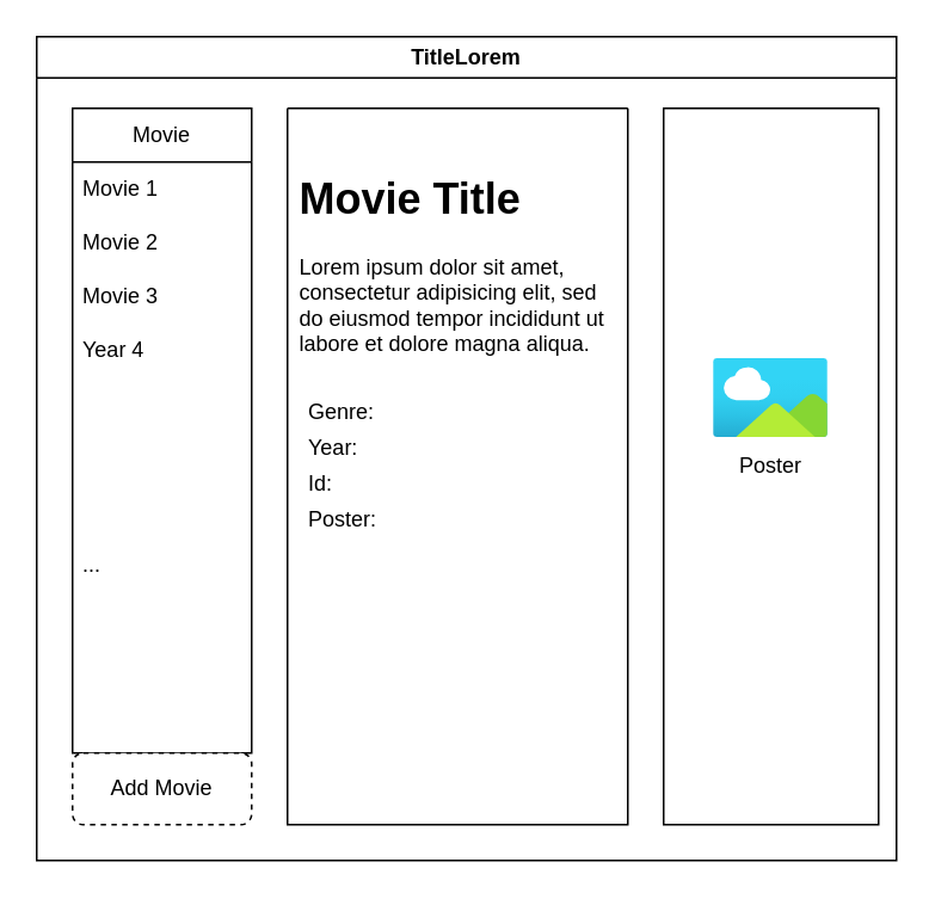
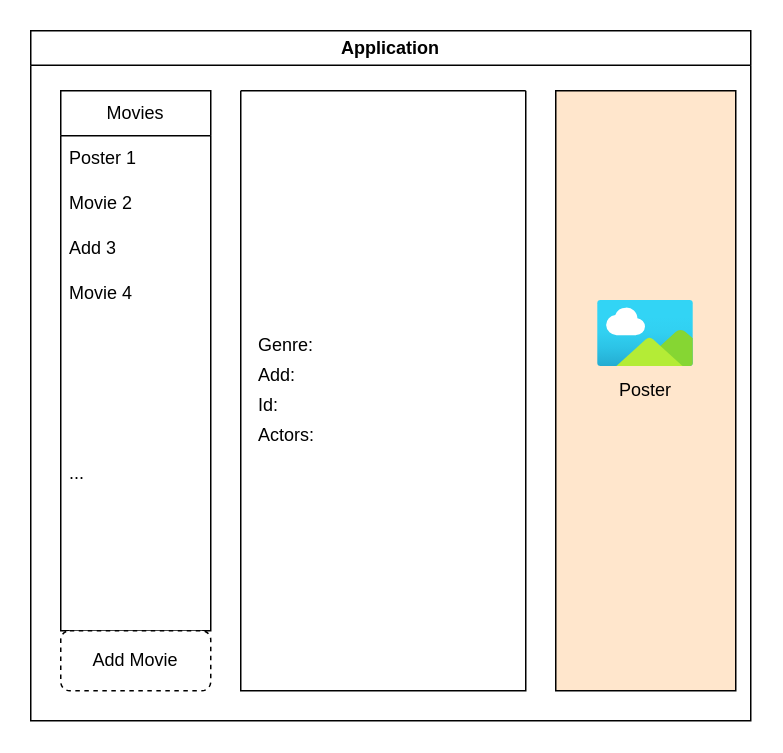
  <mxCell id="0" />
  <mxCell id="1" parent="0" />
- <mxCell id="2" value="TitleLorem" style="swimlane;whiteSpace=wrap;html=1;" parent="1" vertex="1"><mxGeometry x="20" y="20" width="480" height="460" as="geometry" /></mxCell>
- <mxCell id="3" value="Movie" style="swimlane;fontStyle=0;childLayout=stackLayout;horizontal=1;startSize=30;horizontalStack=0;resizeParent=1;resizeParentMax=0;resizeLast=0;collapsible=1;marginBottom=0;whiteSpace=wrap;html=1;" parent="2" vertex="1"><mxGeometry x="20" y="40" width="100" height="360" as="geometry" /></mxCell>
- <mxCell id="4" value="Movie 1" style="text;strokeColor=none;fillColor=none;align=left;verticalAlign=middle;spacingLeft=4;spacingRight=4;overflow=hidden;points=[[0,0.5],[1,0.5]];portConstraint=eastwest;rotatable=0;whiteSpace=wrap;html=1;" parent="3" vertex="1"><mxGeometry y="30" width="100" height="30" as="geometry" /></mxCell>
+ <mxCell id="2" value="Application" style="swimlane;whiteSpace=wrap;html=1;" parent="1" vertex="1"><mxGeometry x="20" y="20" width="480" height="460" as="geometry" /></mxCell>
+ <mxCell id="3" value="Movies" style="swimlane;fontStyle=0;childLayout=stackLayout;horizontal=1;startSize=30;horizontalStack=0;resizeParent=1;resizeParentMax=0;resizeLast=0;collapsible=1;marginBottom=0;whiteSpace=wrap;html=1;" parent="2" vertex="1"><mxGeometry x="20" y="40" width="100" height="360" as="geometry" /></mxCell>
+ <mxCell id="4" value="Poster 1" style="text;strokeColor=none;fillColor=none;align=left;verticalAlign=middle;spacingLeft=4;spacingRight=4;overflow=hidden;points=[[0,0.5],[1,0.5]];portConstraint=eastwest;rotatable=0;whiteSpace=wrap;html=1;" parent="3" vertex="1"><mxGeometry y="30" width="100" height="30" as="geometry" /></mxCell>
  <mxCell id="5" value="Movie 2" style="text;strokeColor=none;fillColor=none;align=left;verticalAlign=middle;spacingLeft=4;spacingRight=4;overflow=hidden;points=[[0,0.5],[1,0.5]];portConstraint=eastwest;rotatable=0;whiteSpace=wrap;html=1;" parent="3" vertex="1"><mxGeometry y="60" width="100" height="30" as="geometry" /></mxCell>
- <mxCell id="6" value="Movie 3" style="text;strokeColor=none;fillColor=none;align=left;verticalAlign=middle;spacingLeft=4;spacingRight=4;overflow=hidden;points=[[0,0.5],[1,0.5]];portConstraint=eastwest;rotatable=0;whiteSpace=wrap;html=1;" parent="3" vertex="1"><mxGeometry y="90" width="100" height="30" as="geometry" /></mxCell>
- <mxCell id="7" value="Year 4" style="text;strokeColor=none;fillColor=none;align=left;verticalAlign=middle;spacingLeft=4;spacingRight=4;overflow=hidden;points=[[0,0.5],[1,0.5]];portConstraint=eastwest;rotatable=0;whiteSpace=wrap;html=1;" parent="3" vertex="1"><mxGeometry y="120" width="100" height="30" as="geometry" /></mxCell>
+ <mxCell id="6" value="Add 3" style="text;strokeColor=none;fillColor=none;align=left;verticalAlign=middle;spacingLeft=4;spacingRight=4;overflow=hidden;points=[[0,0.5],[1,0.5]];portConstraint=eastwest;rotatable=0;whiteSpace=wrap;html=1;" parent="3" vertex="1"><mxGeometry y="90" width="100" height="30" as="geometry" /></mxCell>
+ <mxCell id="7" value="Movie 4" style="text;strokeColor=none;fillColor=none;align=left;verticalAlign=middle;spacingLeft=4;spacingRight=4;overflow=hidden;points=[[0,0.5],[1,0.5]];portConstraint=eastwest;rotatable=0;whiteSpace=wrap;html=1;" parent="3" vertex="1"><mxGeometry y="120" width="100" height="30" as="geometry" /></mxCell>
  <mxCell id="8" value="..." style="text;strokeColor=none;fillColor=none;align=left;verticalAlign=middle;spacingLeft=4;spacingRight=4;overflow=hidden;points=[[0,0.5],[1,0.5]];portConstraint=eastwest;rotatable=0;whiteSpace=wrap;html=1;" parent="3" vertex="1"><mxGeometry y="150" width="100" height="210" as="geometry" /></mxCell>
  <mxCell id="9" value="" style="swimlane;startSize=0;" parent="2" vertex="1"><mxGeometry x="140" y="40" width="190" height="400" as="geometry" /></mxCell>
- <mxCell id="10" value="&lt;h1 style=&quot;margin-top: 0px;&quot;&gt;Movie Title&lt;/h1&gt;&lt;p&gt;Lorem ipsum dolor sit amet, consectetur adipisicing elit, sed do eiusmod tempor incididunt ut labore et dolore magna aliqua.&lt;/p&gt;" style="text;html=1;whiteSpace=wrap;overflow=hidden;rounded=0;" parent="9" vertex="1"><mxGeometry x="5" y="30" width="180" height="120" as="geometry" /></mxCell>
  <mxCell id="11" value="" style="shape=table;startSize=0;container=1;collapsible=0;childLayout=tableLayout;fontSize=11;fillColor=none;strokeColor=none;" parent="9" vertex="1"><mxGeometry x="5" y="160" width="60" height="80" as="geometry" /></mxCell>
  <mxCell id="12" value="" style="shape=tableRow;horizontal=0;startSize=0;swimlaneHead=0;swimlaneBody=0;strokeColor=inherit;top=0;left=0;bottom=0;right=0;collapsible=0;dropTarget=0;fillColor=none;points=[[0,0.5],[1,0.5]];portConstraint=eastwest;fontSize=16;" parent="11" vertex="1"><mxGeometry width="60" height="20" as="geometry" /></mxCell>
  <mxCell id="13" value="Genre:" style="shape=partialRectangle;html=1;whiteSpace=wrap;connectable=0;strokeColor=inherit;overflow=hidden;fillColor=none;top=0;left=0;bottom=0;right=0;pointerEvents=1;fontSize=12;align=left;spacingLeft=5;" parent="12" vertex="1"><mxGeometry width="60" height="20" as="geometry"><mxRectangle width="60" height="20" as="alternateBounds" /></mxGeometry></mxCell>
  <mxCell id="14" value="" style="shape=tableRow;horizontal=0;startSize=0;swimlaneHead=0;swimlaneBody=0;strokeColor=inherit;top=0;left=0;bottom=0;right=0;collapsible=0;dropTarget=0;fillColor=none;points=[[0,0.5],[1,0.5]];portConstraint=eastwest;fontSize=16;" parent="11" vertex="1"><mxGeometry y="20" width="60" height="20" as="geometry" /></mxCell>
- <mxCell id="15" value="Year:&lt;span style=&quot;white-space: pre;&quot;&gt;&#09;&lt;/span&gt;" style="shape=partialRectangle;html=1;whiteSpace=wrap;connectable=0;strokeColor=inherit;overflow=hidden;fillColor=none;top=0;left=0;bottom=0;right=0;pointerEvents=1;fontSize=12;align=left;spacingLeft=5;" parent="14" vertex="1"><mxGeometry width="60" height="20" as="geometry"><mxRectangle width="60" height="20" as="alternateBounds" /></mxGeometry></mxCell>
+ <mxCell id="15" value="Add:&lt;span style=&quot;white-space: pre;&quot;&gt;&#09;&lt;/span&gt;" style="shape=partialRectangle;html=1;whiteSpace=wrap;connectable=0;strokeColor=inherit;overflow=hidden;fillColor=none;top=0;left=0;bottom=0;right=0;pointerEvents=1;fontSize=12;align=left;spacingLeft=5;" parent="14" vertex="1"><mxGeometry width="60" height="20" as="geometry"><mxRectangle width="60" height="20" as="alternateBounds" /></mxGeometry></mxCell>
  <mxCell id="16" value="" style="shape=tableRow;horizontal=0;startSize=0;swimlaneHead=0;swimlaneBody=0;strokeColor=inherit;top=0;left=0;bottom=0;right=0;collapsible=0;dropTarget=0;fillColor=none;points=[[0,0.5],[1,0.5]];portConstraint=eastwest;fontSize=16;" parent="11" vertex="1"><mxGeometry y="40" width="60" height="20" as="geometry" /></mxCell>
  <mxCell id="17" value="Id:" style="shape=partialRectangle;html=1;whiteSpace=wrap;connectable=0;strokeColor=inherit;overflow=hidden;fillColor=none;top=0;left=0;bottom=0;right=0;pointerEvents=1;fontSize=12;align=left;spacingLeft=5;" parent="16" vertex="1"><mxGeometry width="60" height="20" as="geometry"><mxRectangle width="60" height="20" as="alternateBounds" /></mxGeometry></mxCell>
  <mxCell id="18" style="shape=tableRow;horizontal=0;startSize=0;swimlaneHead=0;swimlaneBody=0;strokeColor=inherit;top=0;left=0;bottom=0;right=0;collapsible=0;dropTarget=0;fillColor=none;points=[[0,0.5],[1,0.5]];portConstraint=eastwest;fontSize=16;" parent="11" vertex="1"><mxGeometry y="60" width="60" height="20" as="geometry" /></mxCell>
- <mxCell id="19" value="Poster:" style="shape=partialRectangle;html=1;whiteSpace=wrap;connectable=0;strokeColor=inherit;overflow=hidden;fillColor=none;top=0;left=0;bottom=0;right=0;pointerEvents=1;fontSize=12;align=left;spacingLeft=5;" parent="18" vertex="1"><mxGeometry width="60" height="20" as="geometry"><mxRectangle width="60" height="20" as="alternateBounds" /></mxGeometry></mxCell>
- <mxCell id="20" value="Poster" style="rounded=0;whiteSpace=wrap;html=1;" parent="2" vertex="1"><mxGeometry x="350" y="40" width="120" height="400" as="geometry" /></mxCell>
+ <mxCell id="19" value="Actors:" style="shape=partialRectangle;html=1;whiteSpace=wrap;connectable=0;strokeColor=inherit;overflow=hidden;fillColor=none;top=0;left=0;bottom=0;right=0;pointerEvents=1;fontSize=12;align=left;spacingLeft=5;" parent="18" vertex="1"><mxGeometry width="60" height="20" as="geometry"><mxRectangle width="60" height="20" as="alternateBounds" /></mxGeometry></mxCell>
+ <mxCell id="20" value="Poster" style="rounded=0;whiteSpace=wrap;html=1;fillColor=#ffe6cc;" parent="2" vertex="1"><mxGeometry x="350" y="40" width="120" height="400" as="geometry" /></mxCell>
  <mxCell id="21" value="" style="image;aspect=fixed;html=1;points=[];align=center;fontSize=12;image=img/lib/azure2/general/Image.svg;" parent="2" vertex="1"><mxGeometry x="378" y="180" width="64" height="44" as="geometry" /></mxCell>
  <mxCell id="22" value="Add Movie" style="rounded=1;whiteSpace=wrap;html=1;dashed=1;" vertex="1" parent="2"><mxGeometry x="20" y="400" width="100" height="40" as="geometry" /></mxCell>
